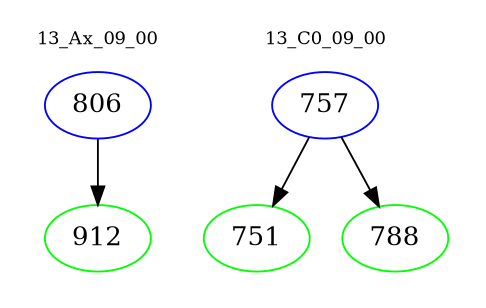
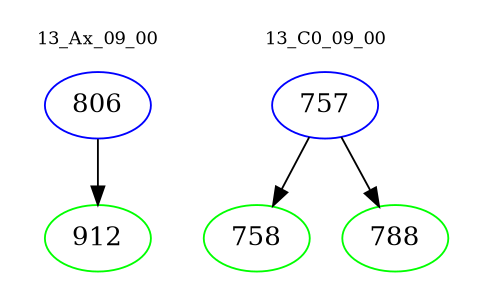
  digraph {
    node [color=green]
    edge [color=black]
    n1 [color=blue label=806]
    n2 [label=912]
    n3 [color=blue label=757]
-   n4 [label=751]
+   n4 [label=758]
    n5 [label=788]
    subgraph cluster_1 {
      color=white
      fontsize=10
      label="13_Ax_09_00"
      n1
      n2
    }
    subgraph cluster_2 {
      color=white
      fontsize=10
      label="13_C0_09_00"
      n3
      n4
      n5
    }
    n1 -> n2
    n3 -> n4
    n3 -> n5
  }
